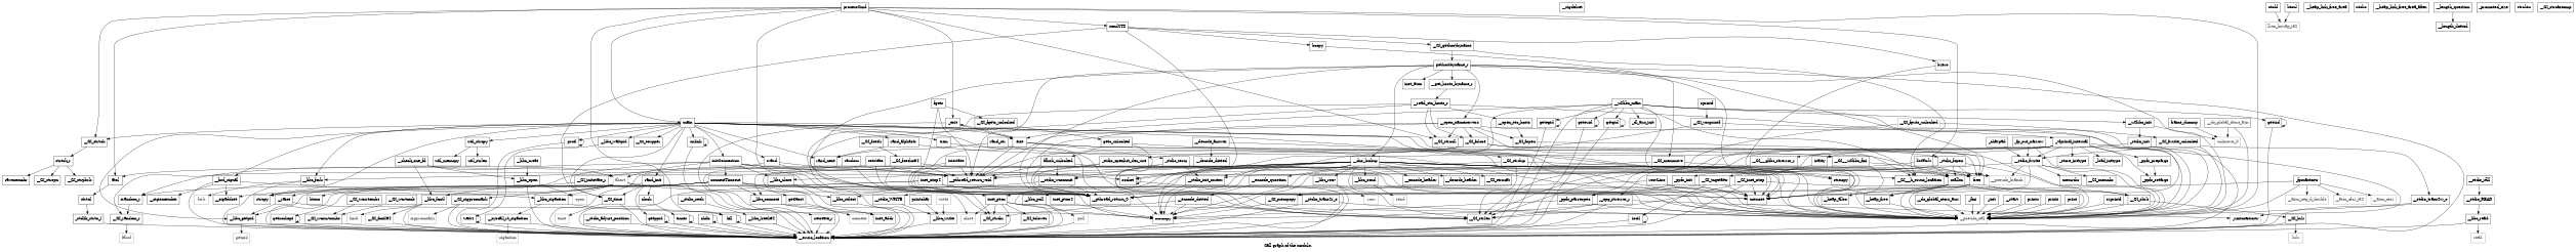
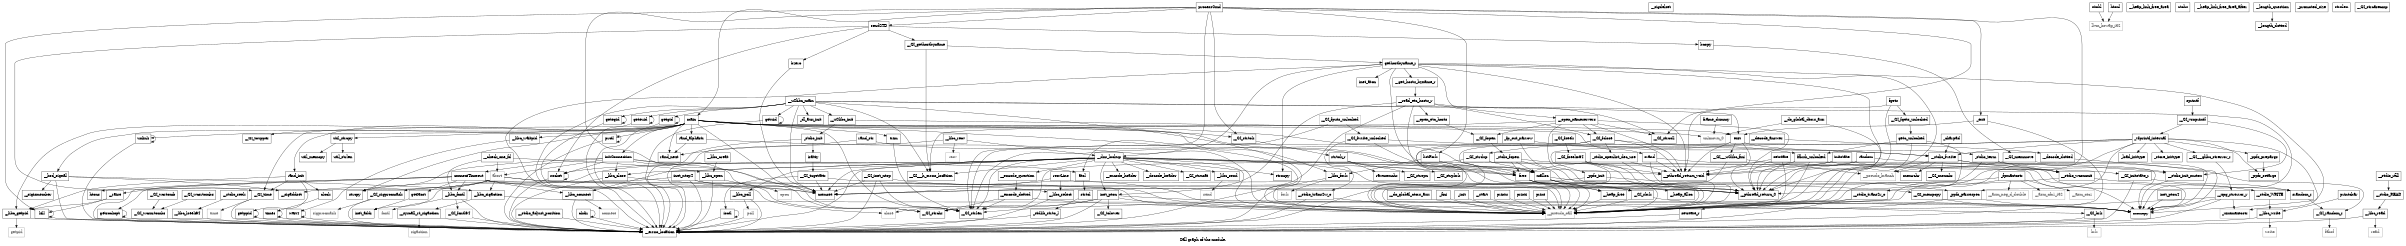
  digraph {
    label="Call graph of the module."
    node [shape=record]
    n1 [label="{__libc_getpid}"]
    n2 [label="{__errno_location}"]
    n3 [color=gray50 fontcolor=gray50 label="{getpid}"]
    n4 [label="{exit}"]
    n5 [label="{__GI___uClibc_fini}"]
    n6 [label="{__pthread_return_0}"]
    n7 [label="{__pthread_return_void}"]
    n8 [label="{_stdio_term}"]
    n9 [color=gray50 fontcolor=gray50 label="{__pseudo_call}"]
    n10 [label="{_exit}"]
    n11 [color=gray50 fontcolor=gray50 label="{__pseudo_branch}"]
    n12 [label="{__stdio_init_mutex}"]
    n13 [label="{__stdio_wcommit}"]
    n14 [label="{__heap_free}"]
    n15 [label="{htons}"]
    n16 [label="{random}"]
    n17 [label="{__GI_random_r}"]
    n18 [color=gray50 fontcolor=gray50 label="{fabsf}"]
    n19 [label="{__GI_strcoll}"]
    n20 [label="{socket}"]
    n21 [label="{strcpy}"]
    n22 [label="{inet_addr}"]
    n23 [label="{inet_aton}"]
    n24 [label="{__bsd_signal}"]
    n25 [label="{__sigismember}"]
    n26 [label="{__sigaddset}"]
    n27 [label="{__libc_sigaction}"]
    n28 [label="{memcpy}"]
    n29 [label="{__syscall_rt_sigaction}"]
    n30 [label="{setstate}"]
    n31 [label="{setstate_r}"]
    n32 [label="{__GI_gethostbyname}"]
    n33 [label="{gethostbyname_r}"]
    n34 [label="{__GI___h_errno_location}"]
    n35 [label="{free}"]
    n36 [label="{strncpy}"]
    n37 [label="{__dns_lookup}"]
    n38 [label="{__open_nameservers}"]
    n39 [label="{__get_hosts_byname_r}"]
    n40 [label="{__GI_strlen}"]
    n41 [label="{_stdlib_strto_l}"]
    n42 [label="{bcopy}"]
    n43 [label="{__GI_memmove}"]
    n44 [label="{getppid}"]
    n45 [label="{kill}"]
    n46 [label="{atol}"]
    n47 [label="{strtol}"]
    n48 [label="{prctl}"]
    n49 [label="{bzero}"]
    n50 [label="{memset}"]
    n51 [label="{__sigdelset}"]
    n52 [label="{initstate}"]
    n53 [label="{__GI_initstate_r}"]
    n54 [label="{srandom_r}"]
    n55 [label="{__GI_sbrk}"]
    n56 [label="{malloc}"]
    n57 [label="{__libc_connect}"]
    n58 [label="{__libc_recv}"]
    n59 [label="{__libc_send}"]
    n60 [label="{inet_pton}"]
    n61 [label="{__encode_header}"]
    n62 [label="{__decode_header}"]
    n63 [label="{__encode_question}"]
    n64 [label="{__libc_poll}"]
    n65 [label="{__GI_strncat}"]
    n66 [label="{__libc_close}"]
    n67 [label="{__GI_fopen}"]
    n68 [label="{__GI_fclose}"]
    n69 [label="{__read_etc_hosts_r}"]
    n70 [label="{srand}"]
    n71 [label="{__GI_strtok}"]
    n72 [label="{strtok_r}"]
    n73 [label="{__GI_strpbrk}"]
    n74 [label="{rawmemchr}"]
    n75 [label="{__GI_strspn}"]
    n76 [label="{__heap_alloc}"]
    n77 [label="{__GI_brk}"]
    n78 [label="{__libc_select}"]
    n79 [label="{__GI_time}"]
    n80 [color=gray50 fontcolor=gray50 label="{time}"]
    n81 [label="{unlink}"]
    n82 [color=gray50 fontcolor=gray50 label="{connect}"]
    n83 [label="{getsockopt}"]
    n84 [label="{__check_one_fd}"]
    n85 [label="{__libc_open}"]
    n86 [color=gray50 fontcolor=gray50 label="{abort}"]
    n87 [label="{__libc_fcntl}"]
    n88 [color=gray50 fontcolor=gray50 label="{open}"]
    n89 [label="{__raise}"]
    n90 [label="{__GI_sigprocmask}"]
    n91 [color=gray50 fontcolor=gray50 label="{fcntl}"]
    n92 [color=gray50 label="{__GI_fcntl64}"]
    n93 [label="{__libc_waitpid}"]
    n94 [label="{wait4}"]
    n95 [label="{ntohl}"]
    n96 [color=gray50 fontcolor=gray50 label="{llvm_bswap_i32}"]
    n97 [color=gray50 fontcolor=gray50 label="{recv}"]
    n98 [label="{__heap_link_free_area}"]
    n99 [label="{ntohs}"]
    n100 [label="{__libc_write}"]
    n101 [color=gray50 fontcolor=gray50 label="{write}"]
    n102 [label="{__GI_toupper}"]
    n103 [label="{__heap_link_free_area_after}"]
    n104 [label="{clock}"]
    n105 [label="{times}"]
    n106 [label="{htonl}"]
    n107 [color=gray50 fontcolor=gray50 label="{send}"]
    n108 [label="{__GI_strchr}"]
    n109 [label="{inet_pton4}"]
    n110 [label="{__GI_tolower}"]
    n111 [color=gray50 fontcolor=gray50 label="{close}"]
    n112 [label="{inet_ntop4}"]
    n113 [label="{__GI_inet_ntop}"]
    n114 [label="{__encode_dotted}"]
    n115 [label="{__length_question}"]
    n116 [label="{__length_dotted}"]
    n117 [label="{__decode_answer}"]
    n118 [label="{__decode_dotted}"]
    n119 [label="{__GI_strdup}"]
    n120 [label="{__open_etc_hosts}"]
    n121 [label="{_stdio_fopen}"]
    n122 [label="{fflush_unlocked}"]
    n123 [label="{_stdio_openlist_dec_use}"]
    n124 [label="{ioctl}"]
    n125 [label="{sprintf}"]
    n126 [label="{__GI_vsnprintf}"]
    n127 [label="{_vfprintf_internal}"]
    n128 [label="{__stdio_fwrite}"]
    n129 [label="{_ppfs_init}"]
    n130 [label="{_ppfs_prepargs}"]
    n131 [label="{_ppfs_setargs}"]
    n132 [label="{_ppfs_parsespec}"]
    n133 [label="{__GI___glibc_strerror_r}"]
    n134 [label="{_load_inttype}"]
    n135 [label="{_store_inttype}"]
    n136 [color=gray50 label="{_uintmaxtostr}"]
    n137 [label="{__stdio_WRITE}"]
    n138 [label="{_charpad}"]
    n139 [label="{__GI_memchr}"]
    n140 [label="{memrchr}"]
    n141 [label="{_fp_out_narrow}"]
    n142 [label="{__xpg_strerror_r}"]
    n143 [label="{_promoted_size}"]
    n144 [label="{getc_unlocked}"]
    n145 [label="{__stdio_trans2r_o}"]
    n146 [color=gray50 label="{__GI_fputs_unlocked}"]
    n147 [label="{__GI_fwrite_unlocked}"]
    n148 [label="{__stdio_trans2w_o}"]
    n149 [label="{__GI_mempcpy}"]
    n150 [label="{strnlen}"]
    n151 [label="{__GI_strcasecmp}"]
    n152 [label="{__GI_wcrtomb}"]
    n153 [label="{__GI_wcsnrtombs}"]
    n154 [label="{__GI_wcsrtombs}"]
    n155 [label="{__stdio_READ}"]
    n156 [label="{__libc_read}"]
    n157 [color=gray50 fontcolor=gray50 label="{read}"]
    n158 [label="{__stdio_rfill}"]
    n159 [label="{__uClibc_init}"]
    n160 [label="{_stdio_init}"]
    n161 [color=gray50 fontcolor=gray50 label="{unknown_0}"]
    n162 [label="{isatty}"]
    n163 [label="{__uClibc_main}"]
    n164 [label="{getegid}"]
    n165 [label="{geteuid}"]
    n166 [label="{getgid}"]
    n167 [label="{getuid}"]
    n168 [label="{_dl_aux_init}"]
    n169 [color=gray50 fontcolor=gray50 label="{sigaction}"]
    n170 [label="{__libc_creat}"]
    n171 [color=gray50 fontcolor=gray50 label="{brk}"]
    n172 [color=gray50 fontcolor=gray50 label="{poll}"]
    n173 [color=gray50 fontcolor=gray50 label="{sigprocmask}"]
    n174 [label="{__GI_tcgetattr}"]
    n175 [label="{fgets}"]
    n176 [label="{__GI_fgets_unlocked}"]
    n177 [label="{_fpmaxtostr}"]
    n178 [color=gray50 fontcolor=gray50 label="{__asm_neg_d_double}"]
    n179 [color=gray50 fontcolor=gray50 label="{__asm_cfc1_i32}"]
    n180 [color=gray50 fontcolor=gray50 label="{__asm_ctc1}"]
    n181 [label="{__GI_fseek}"]
    n182 [label="{__GI_fseeko64}"]
    n183 [label="{__stdio_adjust_position}"]
    n184 [label="{__stdio_seek}"]
    n185 [label="{__libc_lseek64}"]
    n186 [label="{__do_global_ctors_aux}"]
    n187 [label="{_fini}"]
    n188 [color=gray50 fontcolor=gray50 label="{fork}"]
    n189 [label="{_init}"]
-   n190 [label="{__do_global_dtors_aux}" fontcolor=gray50]
+   n190 [label="{__do_global_dtors_aux}"]
    n191 [label="{frame_dummy}"]
    n192 [label="{__start}"]
    n193 [label="{rand_init}"]
    n194 [label="{rand_next}"]
    n195 [label="{rand_str}"]
    n196 [label="{rand_alphastr}"]
    n197 [label="{util_strlen}"]
    n198 [label="{util_memcpy}"]
    n199 [label="{util_strcpy}"]
    n200 [label="{printchar}"]
    n201 [label="{prints}"]
    n202 [label="{printi}"]
    n203 [label="{print}"]
-   n204 [label="{szprintf}"]
    n205 [label="{trim}"]
    n206 [label="{getHost}"]
    n207 [label="{recvLine}"]
    n208 [label="{connectTimeout}"]
    n209 [label="{listFork}"]
    n210 [label="{__libc_fork}"]
    n211 [label="{sendSTD}"]
    n212 [label="{processCmd}"]
    n213 [label="{main}"]
    n214 [label="{initConnection}"]
    n215 [label="{chdir}"]
    n1 -> n2
    n1 -> n3
    n4 -> n5
    n4 -> n6
    n4 -> n7
    n4 -> n8
    n4 -> n9
-   n4 -> n10
    n5 -> n9
    n5 -> n11
    n8 -> n9
    n8 -> n12
    n8 -> n13
    n10 -> n2
    n10 -> n4
    n12 -> n28
    n13 -> n6
    n13 -> n137
    n14 -> n9
    n16 -> n6
    n16 -> n7
    n16 -> n17
    n17 -> n18
    n20 -> n2
    n20 -> n20
    n24 -> n2
    n24 -> n25
    n24 -> n26
    n24 -> n27
    n27 -> n28
    n27 -> n29
    n29 -> n2
    n29 -> n169
    n30 -> n6
    n30 -> n7
    n30 -> n31
    n31 -> n2
    n32 -> n33
    n32 -> n34
    n33 -> n2
    n33 -> n6
    n33 -> n7
    n33 -> n9
    n33 -> n23
    n33 -> n28
    n33 -> n35
    n33 -> n36
    n33 -> n37
    n33 -> n38
    n33 -> n39
    n35 -> n6
    n35 -> n9
    n35 -> n14
    n35 -> n55
    n37 -> n2
    n37 -> n6
    n37 -> n7
    n37 -> n9
    n37 -> n20
    n37 -> n22
    n37 -> n28
    n37 -> n34
    n37 -> n35
    n37 -> n36
    n37 -> n40
    n37 -> n50
    n37 -> n56
    n37 -> n57
-   n37 -> n58
+   n58 -> n37
    n37 -> n59
    n37 -> n60
    n37 -> n61
    n37 -> n62
    n37 -> n63
    n37 -> n64
    n37 -> n65
    n37 -> n66
    n38 -> n6
    n38 -> n7
    n38 -> n9
    n38 -> n19
    n38 -> n34
    n38 -> n67
    n38 -> n68
    n39 -> n69
    n41 -> n2
    n42 -> n43
    n43 -> n11
    n43 -> n28
    n44 -> n2
    n44 -> n44
    n45 -> n2
    n45 -> n45
    n46 -> n47
    n47 -> n41
    n48 -> n2
    n48 -> n48
    n49 -> n50
    n52 -> n6
    n52 -> n7
    n52 -> n53
    n53 -> n2
    n53 -> n54
    n54 -> n17
    n55 -> n9
    n55 -> n77
    n56 -> n6
    n56 -> n9
    n56 -> n14
    n56 -> n55
    n56 -> n76
    n57 -> n2
    n57 -> n82
    n58 -> n2
    n58 -> n97
    n59 -> n107
    n60 -> n2
    n60 -> n9
    n60 -> n28
    n60 -> n108
    n60 -> n110
    n60 -> n111
    n63 -> n114
    n64 -> n2
    n64 -> n172
    n66 -> n2
    n66 -> n111
    n67 -> n121
    n68 -> n7
    n68 -> n9
    n68 -> n35
+   n68 -> n122
    n68 -> n123
    n69 -> n2
    n69 -> n9
    n69 -> n19
    n69 -> n60
    n69 -> n68
    n69 -> n120
    n70 -> n6
    n70 -> n7
    n70 -> n54
    n71 -> n72
    n72 -> n73
    n72 -> n74
    n72 -> n75
    n77 -> n2
    n77 -> n171
    n78 -> n2
    n79 -> n2
    n79 -> n80
    n81 -> n2
    n81 -> n81
    n83 -> n2
    n83 -> n83
    n84 -> n85
    n84 -> n86
    n84 -> n87
    n85 -> n2
    n85 -> n88
    n86 -> n6
    n86 -> n9
    n86 -> n26
    n86 -> n27
    n86 -> n89
    n86 -> n90
    n87 -> n2
    n87 -> n91
    n87 -> n92
    n89 -> n1
    n89 -> n45
    n90 -> n2
    n90 -> n173
    n92 -> n2
    n93 -> n94
    n94 -> n2
    n94 -> n94
    n95 -> n96
    n100 -> n2
-   n101 -> n100
+   n100 -> n101
    n104 -> n105
    n105 -> n2
    n105 -> n105
    n106 -> n96
    n109 -> n28
    n112 -> n2
    n112 -> n21
    n112 -> n40
    n112 -> n50
    n113 -> n2
    n113 -> n9
    n113 -> n40
    n113 -> n50
    n114 -> n28
    n114 -> n40
    n114 -> n108
    n115 -> n116
    n117 -> n118
    n117 -> n119
    n118 -> n28
    n119 -> n28
    n119 -> n40
    n119 -> n56
    n120 -> n67
    n121 -> n9
    n121 -> n12
    n121 -> n35
    n121 -> n56
    n122 -> n6
    n122 -> n7
    n122 -> n9
    n122 -> n13
    n123 -> n6
    n123 -> n7
    n123 -> n35
    n124 -> n2
    n124 -> n124
    n125 -> n126
    n126 -> n12
    n126 -> n127
    n127 -> n9
    n127 -> n40
    n127 -> n128
    n127 -> n129
    n127 -> n130
    n127 -> n131
    n127 -> n132
    n127 -> n133
    n127 -> n134
    n127 -> n135
    n127 -> n136
    n128 -> n9
    n128 -> n11
    n128 -> n13
-   n128 -> n50
+   n128 -> n28
    n128 -> n139
    n128 -> n140
    n129 -> n50
    n129 -> n132
    n130 -> n131
    n132 -> n9
    n132 -> n28
    n133 -> n142
    n137 -> n100
    n138 -> n128
    n141 -> n9
    n141 -> n40
    n141 -> n128
    n142 -> n2
    n142 -> n28
    n142 -> n40
    n142 -> n136
    n144 -> n9
    n144 -> n122
    n144 -> n145
    n145 -> n2
    n145 -> n9
    n146 -> n40
    n146 -> n147
    n147 -> n9
    n147 -> n128
    n147 -> n148
    n148 -> n2
    n148 -> n9
    n149 -> n28
    n152 -> n153
    n153 -> n2
    n154 -> n153
    n155 -> n156
    n156 -> n2
    n156 -> n157
    n158 -> n155
    n159 -> n160
    n159 -> n161
    n160 -> n2
    n160 -> n162
    n162 -> n174
    n163 -> n2
    n163 -> n4
    n163 -> n9
    n163 -> n28
    n163 -> n34
    n163 -> n50
    n163 -> n159
    n163 -> n164
    n163 -> n165
    n163 -> n166
    n163 -> n167
    n163 -> n168
    n164 -> n2
    n164 -> n164
    n165 -> n2
    n165 -> n165
    n166 -> n2
    n166 -> n166
    n167 -> n2
    n167 -> n167
    n170 -> n85
    n172 -> n2
    n174 -> n50
    n174 -> n124
    n174 -> n149
    n175 -> n6
    n175 -> n7
    n175 -> n176
    n176 -> n144
    n177 -> n9
    n177 -> n50
    n177 -> n178
    n177 -> n179
    n177 -> n180
    n181 -> n182
    n182 -> n2
    n182 -> n6
    n182 -> n7
    n182 -> n9
    n183 -> n2
    n184 -> n185
    n185 -> n2
    n186 -> n9
    n187 -> n9
    n189 -> n9
    n190 -> n9
    n190 -> n161
    n191 -> n161
    n192 -> n9
    n193 -> n1
    n193 -> n44
    n193 -> n79
    n193 -> n104
    n195 -> n9
    n195 -> n194
    n196 -> n9
    n196 -> n194
    n199 -> n197
    n199 -> n198
    n200 -> n100
    n201 -> n9
    n202 -> n9
    n203 -> n9
-   n204 -> n9
    n205 -> n40
    n206 -> n22
    n207 -> n9
    n207 -> n50
    n207 -> n78
    n208 -> n2
    n208 -> n9
    n208 -> n15
    n208 -> n50
    n208 -> n57
    n208 -> n78
    n208 -> n83
    n208 -> n87
    n208 -> n206
    n209 -> n35
    n209 -> n56
    n209 -> n210
    n210 -> n2
    n210 -> n188
    n211 -> n20
    n211 -> n32
    n211 -> n42
    n211 -> n49
    n211 -> n79
    n212 -> n9
    n212 -> n10
    n212 -> n19
    n212 -> n45
    n212 -> n46
    n212 -> n71
    n212 -> n108
    n212 -> n209
    n212 -> n211
    n212 -> n213
    n213 -> n1
    n213 -> n4
    n213 -> n9
    n213 -> n21
    n213 -> n24
    n213 -> n35
    n213 -> n40
    n213 -> n48
    n213 -> n50
    n213 -> n56
    n213 -> n70
    n213 -> n71
    n213 -> n79
    n213 -> n81
    n213 -> n93
    n213 -> n102
    n213 -> n193
    n213 -> n194
    n213 -> n196
    n213 -> n199
    n213 -> n205
    n213 -> n210
    n213 -> n214
    n214 -> n20
    n214 -> n21
    n214 -> n46
    n214 -> n50
    n214 -> n66
    n214 -> n86
    n214 -> n108
    n214 -> n208
    n215 -> n2
    n215 -> n215
  }
